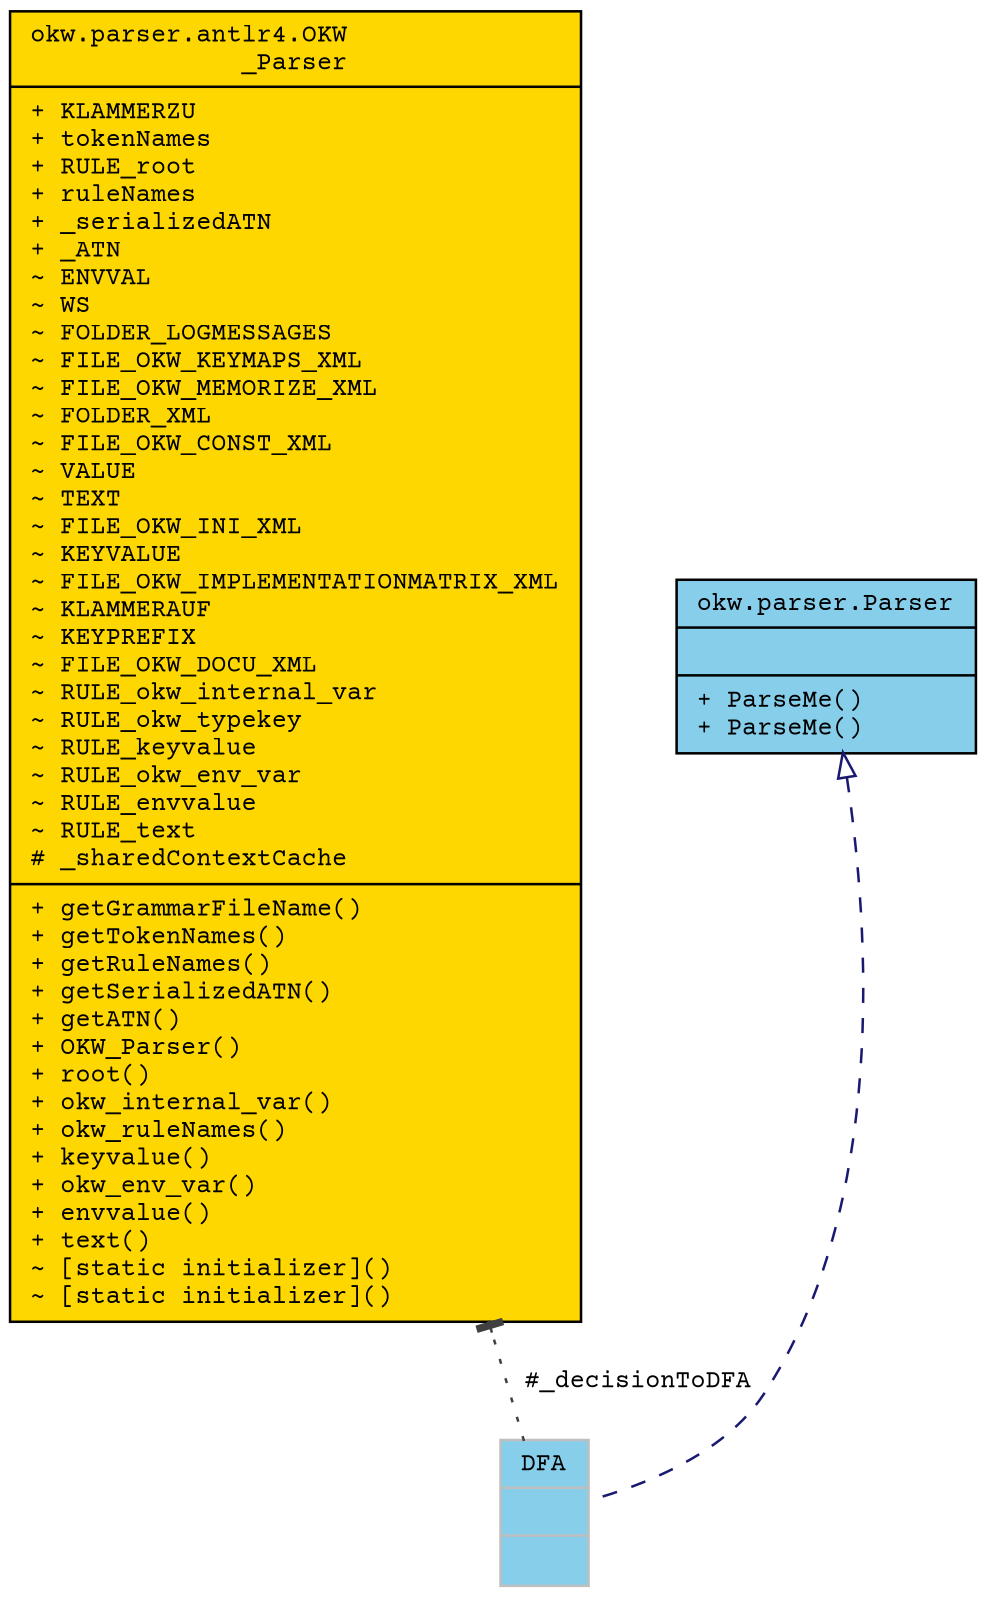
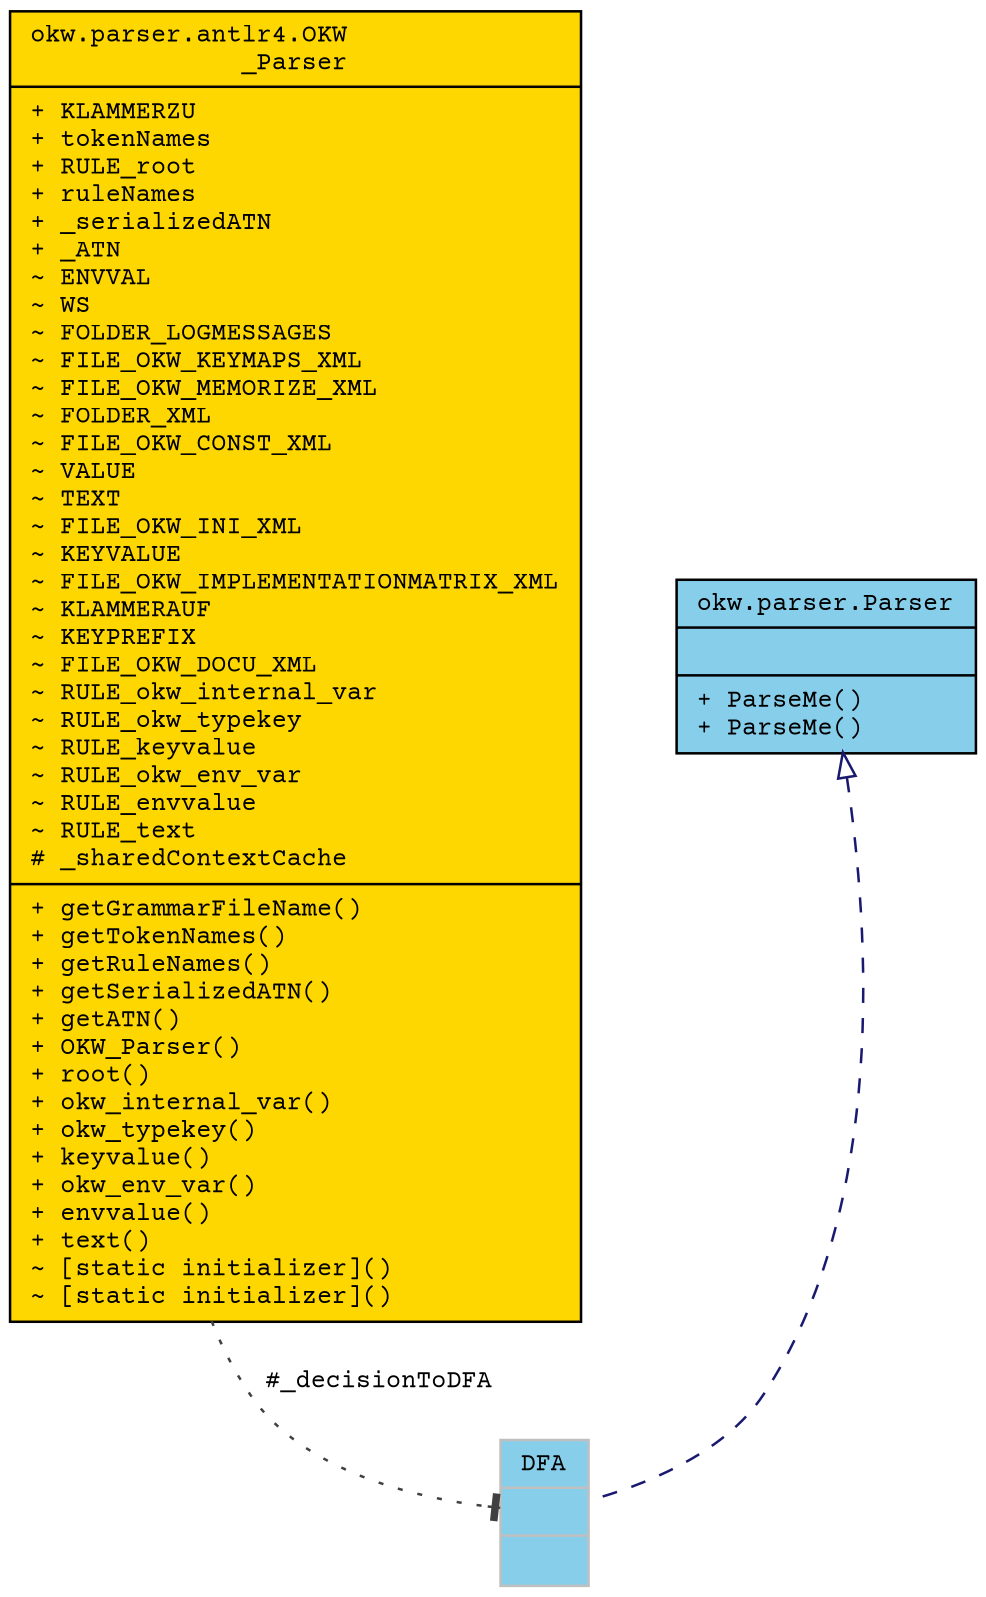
  digraph {
    fontname="Courier Prime"
    node [color=black fillcolor=skyblue fontname="Courier Prime" fontsize=10 shape=record style=filled]
    edge [fontname="Courier Prime" fontsize=10 labelfontname=Helvetica labelfontsize=10]
-   n1 [fillcolor=gold fontcolor=black height=0.2 label="{okw.parser.antlr4.OKW\l_Parser\n|+ KLAMMERZU\l+ tokenNames\l+ RULE_root\l+ ruleNames\l+ _serializedATN\l+ _ATN\l~ ENVVAL\l~ WS\l~ FOLDER_LOGMESSAGES\l~ FILE_OKW_KEYMAPS_XML\l~ FILE_OKW_MEMORIZE_XML\l~ FOLDER_XML\l~ FILE_OKW_CONST_XML\l~ VALUE\l~ TEXT\l~ FILE_OKW_INI_XML\l~ KEYVALUE\l~ FILE_OKW_IMPLEMENTATIONMATRIX_XML\l~ KLAMMERAUF\l~ KEYPREFIX\l~ FILE_OKW_DOCU_XML\l~ RULE_okw_internal_var\l~ RULE_okw_typekey\l~ RULE_keyvalue\l~ RULE_okw_env_var\l~ RULE_envvalue\l~ RULE_text\l# _sharedContextCache\l|+ getGrammarFileName()\l+ getTokenNames()\l+ getRuleNames()\l+ getSerializedATN()\l+ getATN()\l+ OKW_Parser()\l+ root()\l+ okw_internal_var()\l+ okw_ruleNames()\l+ keyvalue()\l+ okw_env_var()\l+ envvalue()\l+ text()\l~ [static initializer]()\l~ [static initializer]()\l}" width=0.4]
+   n1 [fillcolor=gold fontcolor=black height=0.2 label="{okw.parser.antlr4.OKW\l_Parser\n|+ KLAMMERZU\l+ tokenNames\l+ RULE_root\l+ ruleNames\l+ _serializedATN\l+ _ATN\l~ ENVVAL\l~ WS\l~ FOLDER_LOGMESSAGES\l~ FILE_OKW_KEYMAPS_XML\l~ FILE_OKW_MEMORIZE_XML\l~ FOLDER_XML\l~ FILE_OKW_CONST_XML\l~ VALUE\l~ TEXT\l~ FILE_OKW_INI_XML\l~ KEYVALUE\l~ FILE_OKW_IMPLEMENTATIONMATRIX_XML\l~ KLAMMERAUF\l~ KEYPREFIX\l~ FILE_OKW_DOCU_XML\l~ RULE_okw_internal_var\l~ RULE_okw_typekey\l~ RULE_keyvalue\l~ RULE_okw_env_var\l~ RULE_envvalue\l~ RULE_text\l# _sharedContextCache\l|+ getGrammarFileName()\l+ getTokenNames()\l+ getRuleNames()\l+ getSerializedATN()\l+ getATN()\l+ OKW_Parser()\l+ root()\l+ okw_internal_var()\l+ okw_typekey()\l+ keyvalue()\l+ okw_env_var()\l+ envvalue()\l+ text()\l~ [static initializer]()\l~ [static initializer]()\l}" width=0.4]
    n2 [height=0.2 label="{okw.parser.Parser\n||+ ParseMe()\l+ ParseMe()\l}" width=0.4]
    n3 [color=grey75 height=0.2 label="{DFA\n||}" width=0.4]
    n2 -> n3 [arrowtail=onormal color=midnightblue dir=back style=dashed]
-   n3 -> n1 [arrowhead=tee color=grey25 label=" #_decisionToDFA" style=dotted]
+   n1 -> n3 [arrowhead=tee color=grey25 label=" #_decisionToDFA" style=dotted]
  }
